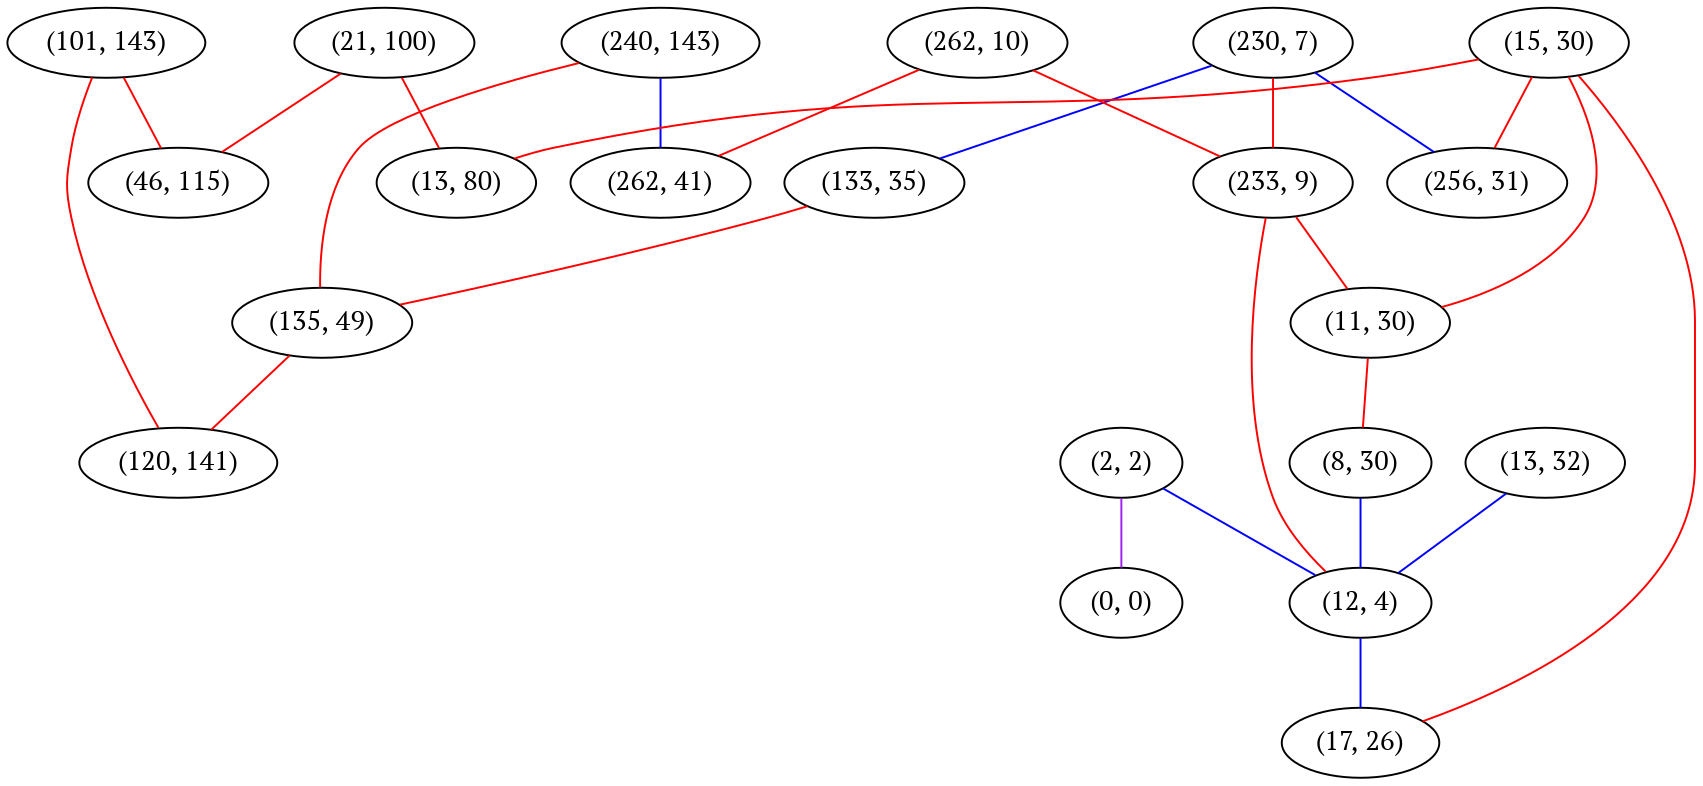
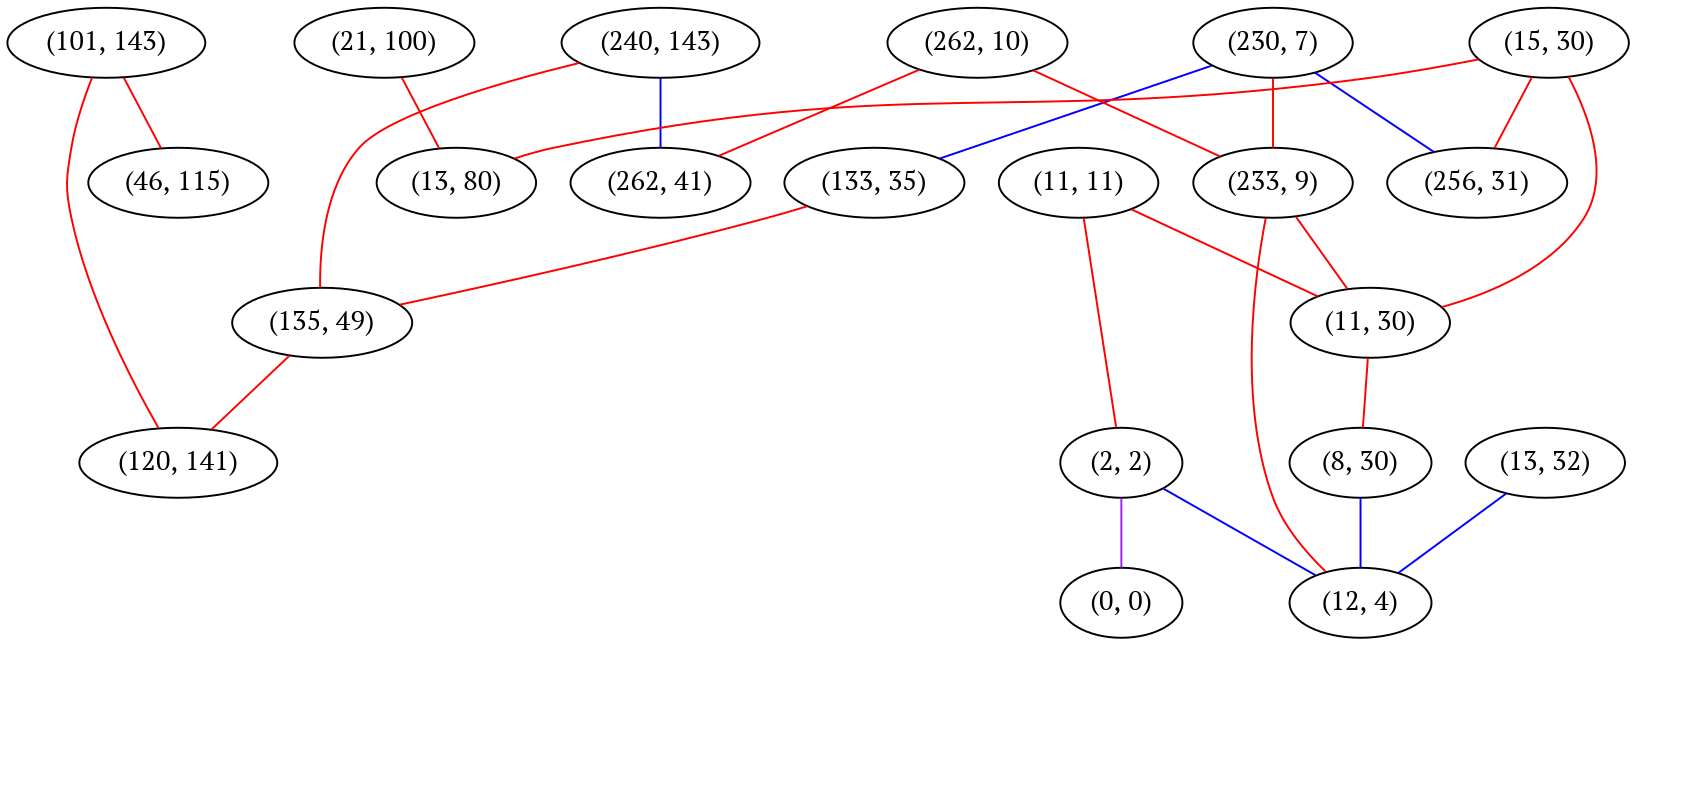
  graph {
    fontname="PT Serif"
    node [fontname="PT Serif"]
    edge [color=red fontname="PT Serif" weight=1]
    "(230, 7)"
    "(133, 35)"
    "(233, 9)"
    "(256, 31)"
    "(135, 49)"
    "(11, 30)"
    "(12, 4)"
+   "(11, 11)"
    "(2, 2)"
    "(0, 0)"
    "(8, 30)"
    "(240, 143)"
    "(262, 41)"
    "(120, 141)"
    "(13, 32)"
-   "(17, 26)"
    "(15, 30)"
    "(13, 80)"
    "(262, 10)"
    "(21, 100)"
    "(46, 115)"
    "(101, 143)"
    "(230, 7)" -- "(133, 35)" [color=blue weight=3]
    "(230, 7)" -- "(233, 9)"
    "(230, 7)" -- "(256, 31)" [color=blue weight=3]
    "(133, 35)" -- "(135, 49)"
    "(233, 9)" -- "(11, 30)"
    "(233, 9)" -- "(12, 4)"
    "(135, 49)" -- "(120, 141)"
    "(11, 30)" -- "(8, 30)"
-   "(12, 4)" -- "(17, 26)" [color=blue weight=3]
+   "(11, 11)" -- "(11, 30)"
+   "(11, 11)" -- "(2, 2)"
    "(2, 2)" -- "(12, 4)" [color=blue weight=3]
    "(2, 2)" -- "(0, 0)" [color=purple weight=4]
    "(8, 30)" -- "(12, 4)" [color=blue weight=3]
    "(240, 143)" -- "(135, 49)"
    "(240, 143)" -- "(262, 41)" [color=blue weight=3]
    "(13, 32)" -- "(12, 4)" [color=blue weight=3]
    "(15, 30)" -- "(256, 31)"
    "(15, 30)" -- "(11, 30)"
-   "(15, 30)" -- "(17, 26)"
    "(15, 30)" -- "(13, 80)"
    "(262, 10)" -- "(233, 9)"
    "(262, 10)" -- "(262, 41)"
    "(21, 100)" -- "(13, 80)"
-   "(21, 100)" -- "(46, 115)"
    "(101, 143)" -- "(120, 141)"
    "(101, 143)" -- "(46, 115)"
  }
